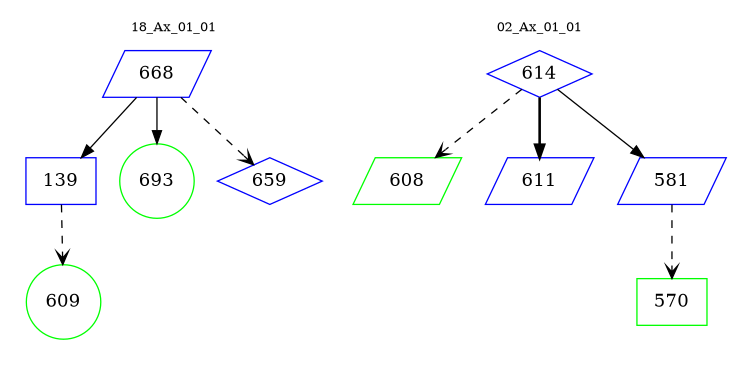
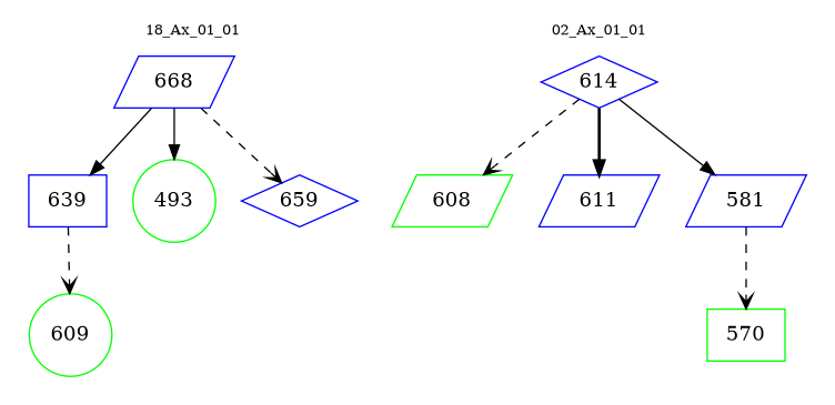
  digraph {
    node [color=blue shape=parallelogram]
    edge [arrowhead=normal color=black style=dashed]
    n1 [label=668]
-   n2 [label=139 shape=box]
-   n3 [color=green label=693 shape=circle]
+   n2 [label=639 shape=box]
+   n3 [color=green label=493 shape=circle]
    n4 [label=659 shape=diamond]
    n5 [color=green label=609 shape=circle]
    n6 [label=614 shape=diamond]
    n7 [color=green label=608]
    n8 [label=611]
    n9 [label=581]
    n10 [color=green label=570 shape=box]
    subgraph cluster_1 {
      color=white
      fontsize=10
      label="18_Ax_01_01"
      n1
      n2
      n3
      n4
      n5
    }
    subgraph cluster_2 {
      color=white
      fontsize=10
      label="02_Ax_01_01"
      n6
      n7
      n8
      n9
      n10
    }
    n1 -> n2 [style=solid]
    n1 -> n3 [style=solid]
    n1 -> n4 [arrowhead=vee]
    n2 -> n5 [arrowhead=vee]
    n6 -> n7 [arrowhead=vee]
    n6 -> n8 [style=bold]
    n6 -> n9 [style=solid]
    n9 -> n10 [arrowhead=vee]
  }
